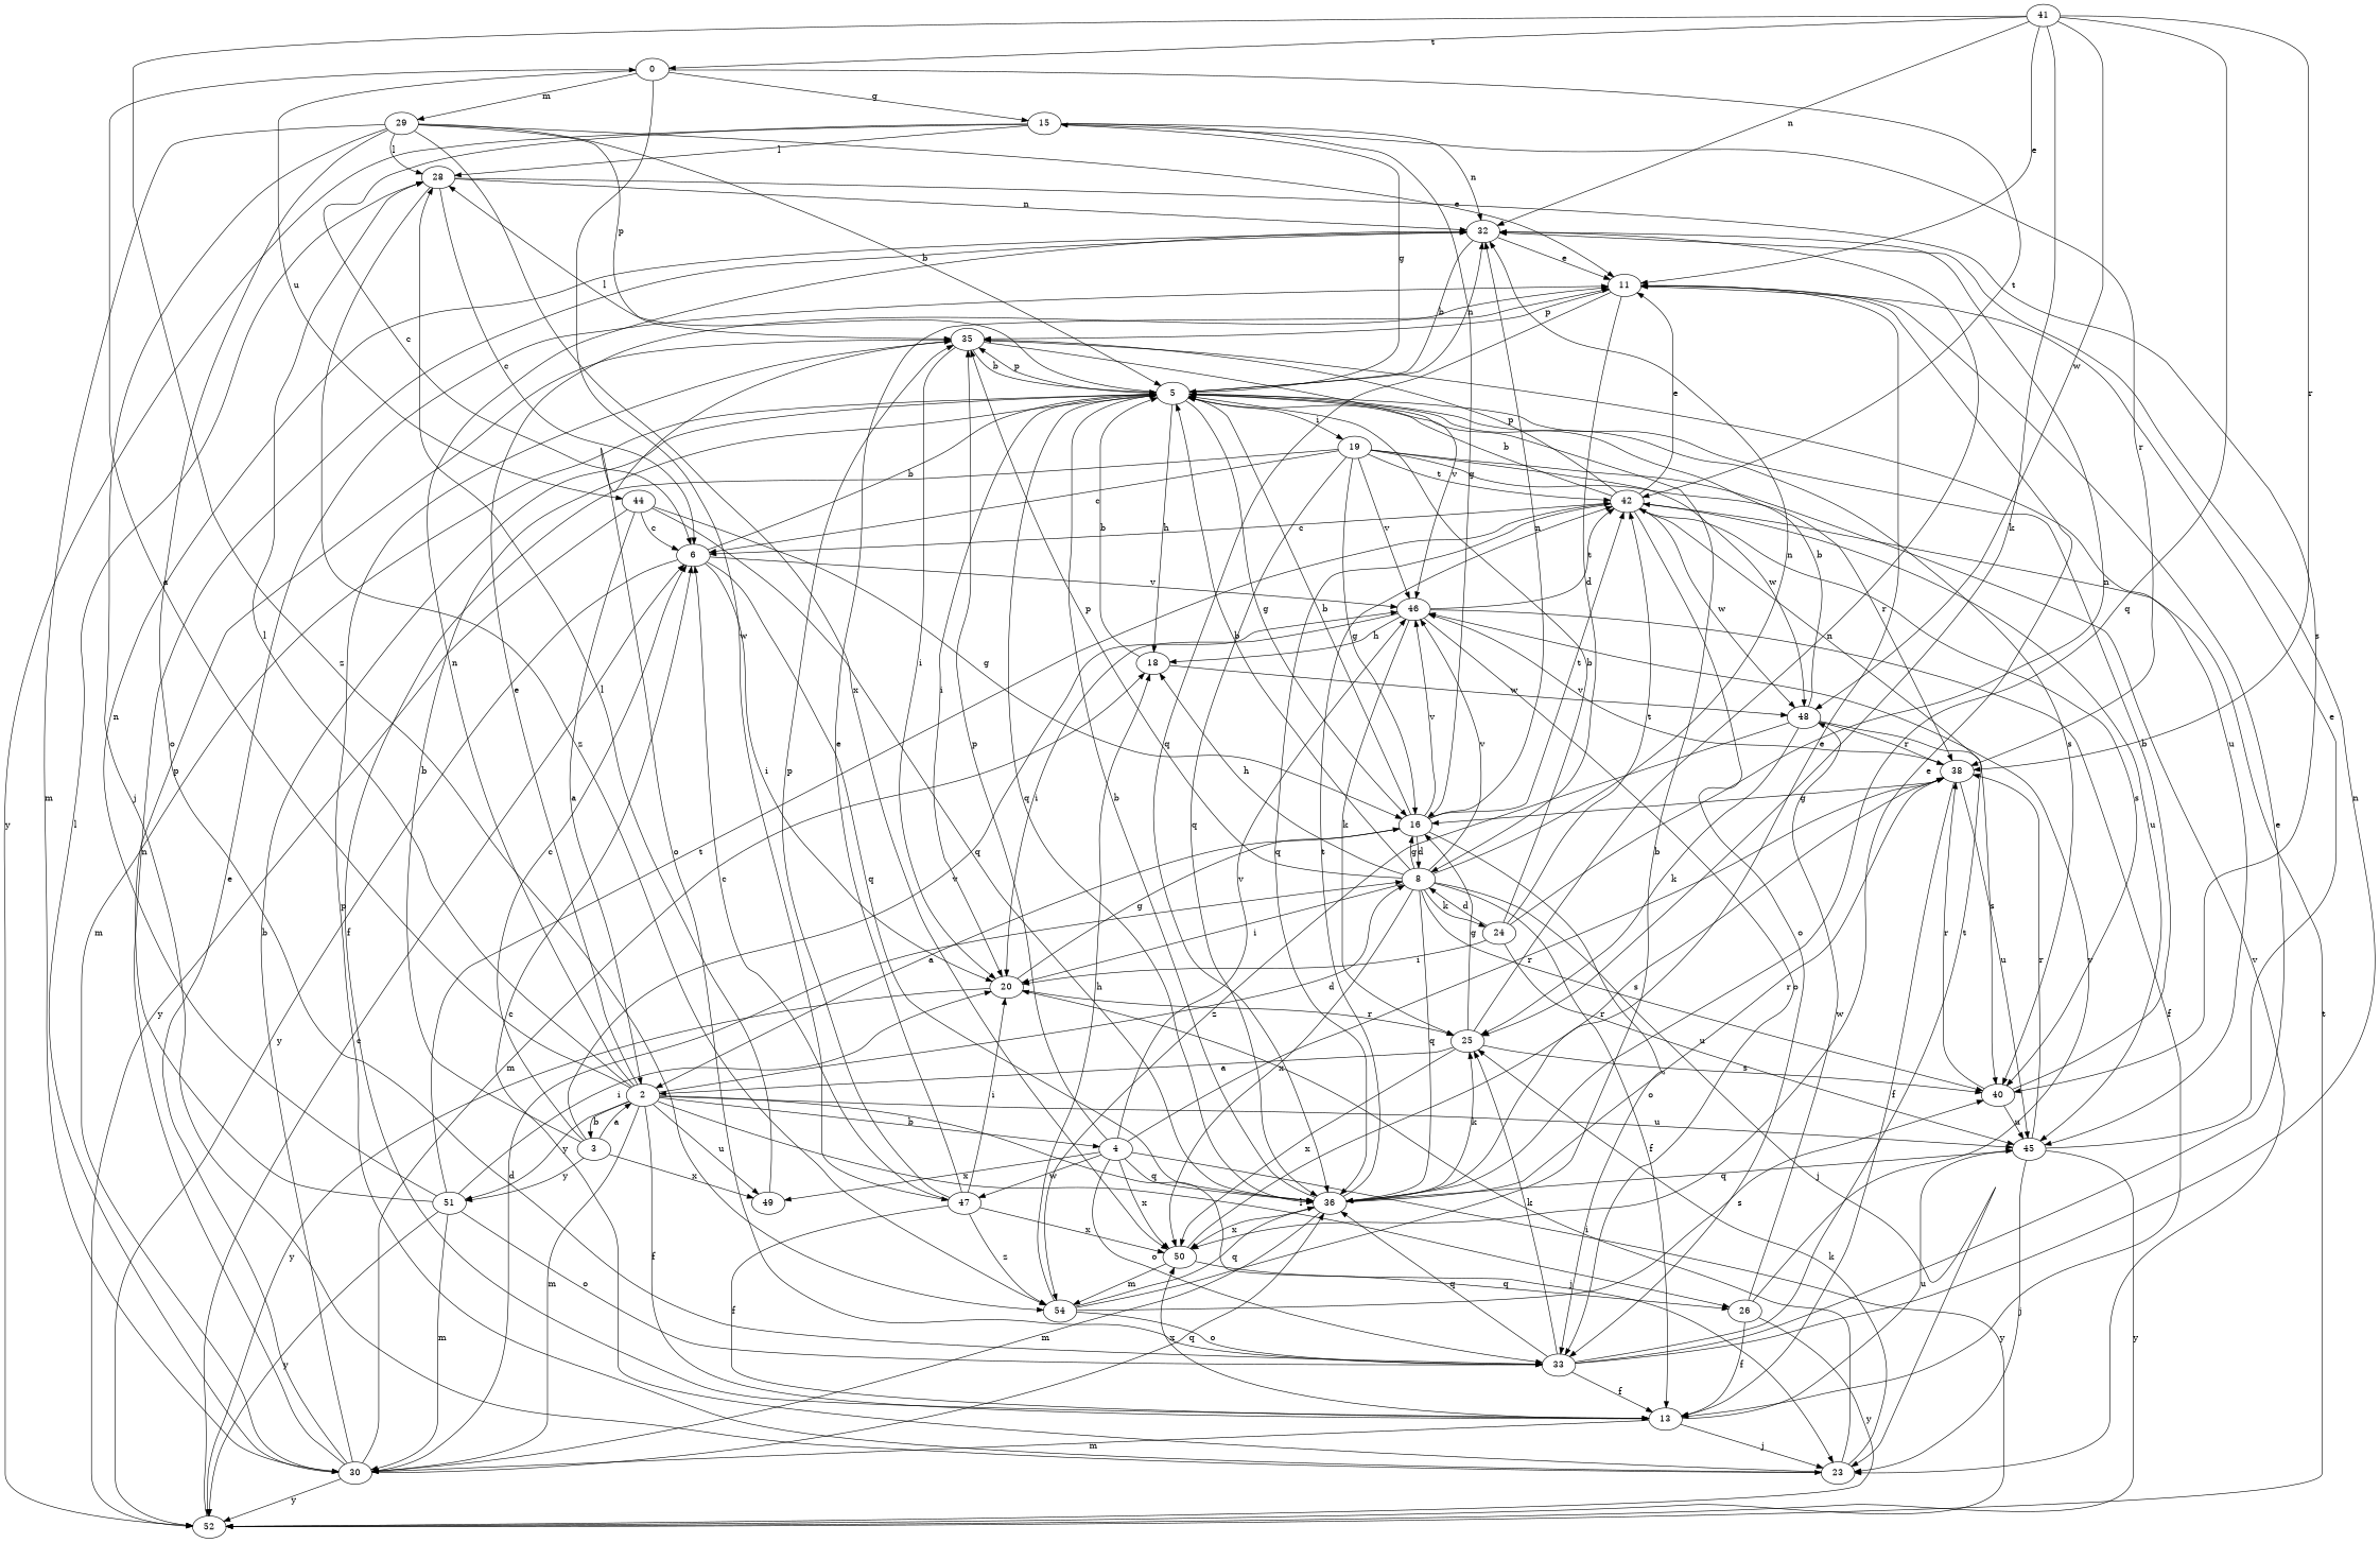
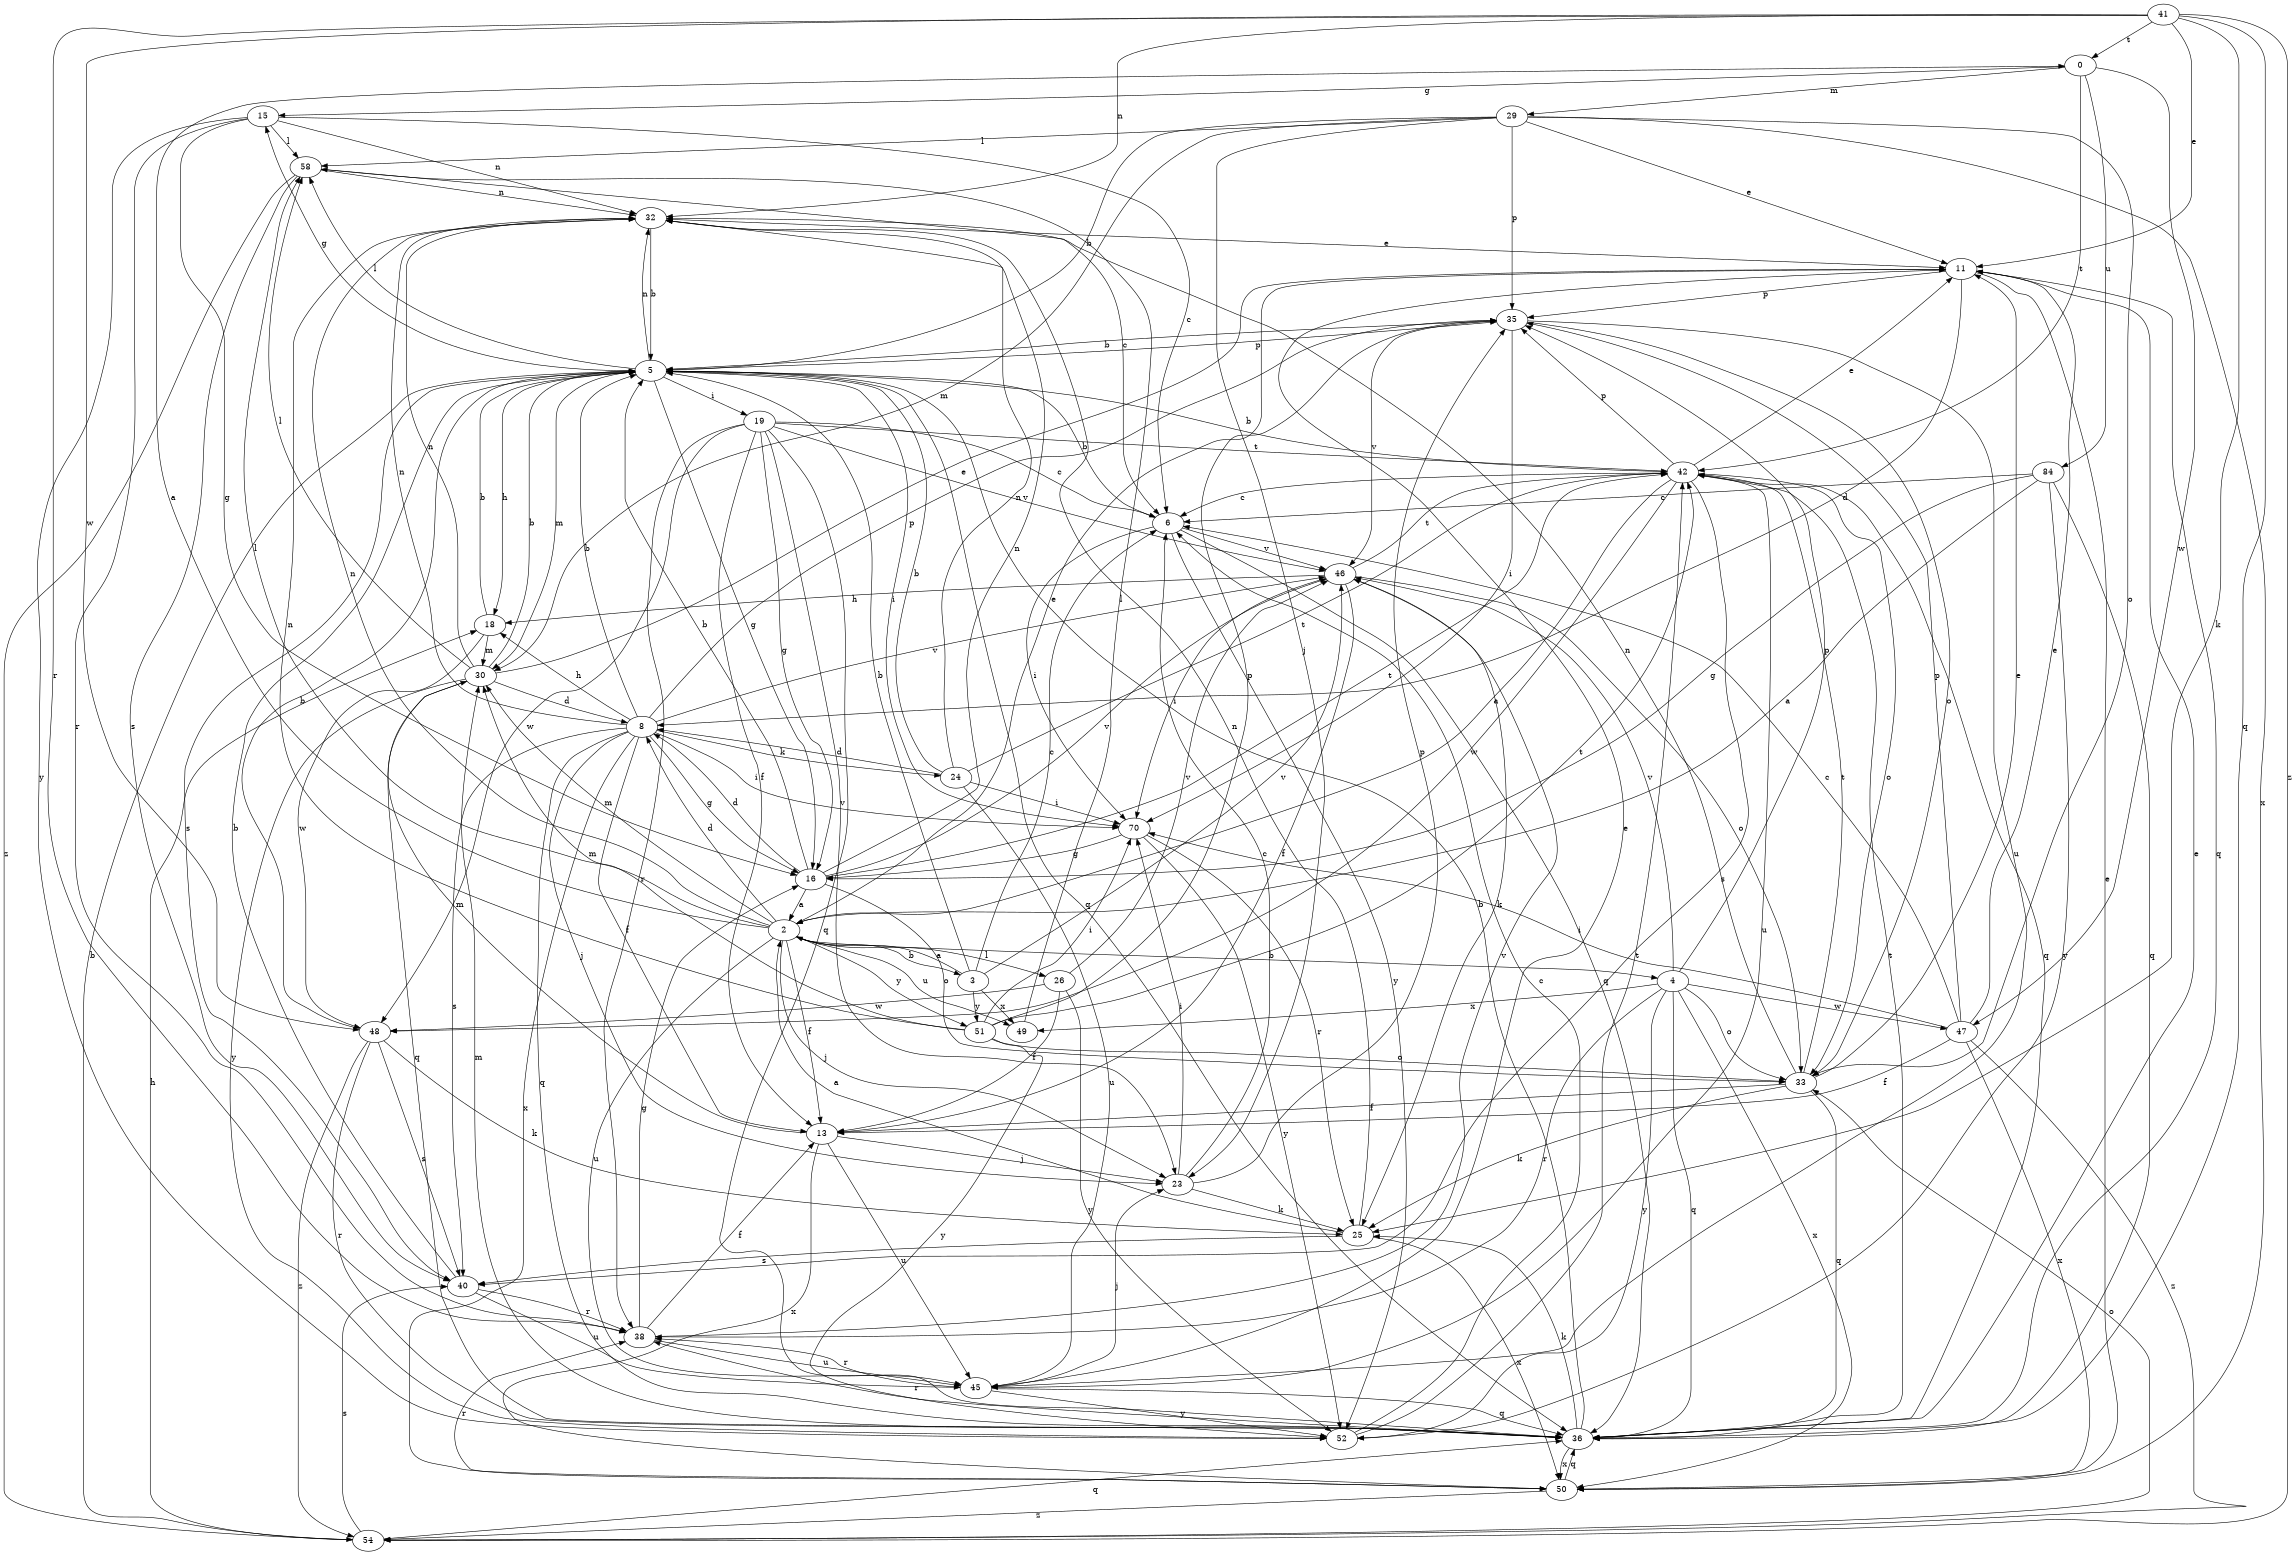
  strict digraph {
    0
    15
    29
    42
-   44
+   44 [label=84]
    47
-   28
+   28 [label=58]
    32
    6
    38
    52
    16
    11
    23
    30
    5
    33
    35
    50
    41
    36
    48
    25
    54
    2
    45
    40
    13
-   20
+   20 [label=70]
    3
    4
    8
    26
    49
    51
    46
    18
    24
    19
    0 -> 15 [label=g]
    0 -> 29 [label=m]
    0 -> 42 [label=t]
    0 -> 44 [label=u]
    0 -> 47 [label=w]
    15 -> 28 [label=l]
    15 -> 32 [label=n]
    15 -> 6 [label=c]
    15 -> 38 [label=r]
    15 -> 52 [label=y]
    15 -> 16 [label=g]
    29 -> 28 [label=l]
    29 -> 11 [label=e]
    29 -> 23 [label=j]
    29 -> 30 [label=m]
    29 -> 5 [label=b]
    29 -> 33 [label=o]
    29 -> 35 [label=p]
    29 -> 50 [label=x]
    42 -> 6 [label=c]
    42 -> 11 [label=e]
    42 -> 5 [label=b]
    42 -> 33 [label=o]
    42 -> 35 [label=p]
    42 -> 36 [label=q]
    42 -> 48 [label=w]
+   42 -> 2 [label=a]
    42 -> 45 [label=u]
    42 -> 40 [label=s]
    44 -> 6 [label=c]
    44 -> 52 [label=y]
    44 -> 16 [label=g]
    44 -> 36 [label=q]
    44 -> 2 [label=a]
    47 -> 6 [label=c]
    47 -> 11 [label=e]
    47 -> 35 [label=p]
    47 -> 50 [label=x]
    47 -> 54 [label=z]
    47 -> 13 [label=f]
    47 -> 20 [label=i]
    28 -> 32 [label=n]
    28 -> 6 [label=c]
    28 -> 54 [label=z]
    28 -> 40 [label=s]
    32 -> 11 [label=e]
    32 -> 5 [label=b]
    6 -> 52 [label=y]
    6 -> 5 [label=b]
    6 -> 36 [label=q]
    6 -> 20 [label=i]
    6 -> 46 [label=v]
    38 -> 16 [label=g]
    38 -> 45 [label=u]
    38 -> 13 [label=f]
    38 -> 46 [label=v]
    52 -> 42 [label=t]
    52 -> 6 [label=c]
    16 -> 42 [label=t]
    16 -> 32 [label=n]
    16 -> 5 [label=b]
    16 -> 33 [label=o]
    16 -> 2 [label=a]
    16 -> 8 [label=d]
    16 -> 46 [label=v]
    11 -> 35 [label=p]
    11 -> 50 [label=e]
    11 -> 36 [label=q]
    11 -> 8 [label=d]
    23 -> 6 [label=c]
    23 -> 35 [label=p]
    23 -> 25 [label=k]
    23 -> 20 [label=i]
    30 -> 28 [label=l]
    30 -> 32 [label=n]
    30 -> 52 [label=y]
    30 -> 11 [label=e]
    30 -> 5 [label=b]
    30 -> 36 [label=q]
    30 -> 8 [label=d]
    5 -> 15 [label=g]
    5 -> 28 [label=l]
    5 -> 32 [label=n]
    5 -> 16 [label=g]
    5 -> 30 [label=m]
    5 -> 35 [label=p]
    5 -> 36 [label=q]
    5 -> 40 [label=s]
    5 -> 20 [label=i]
    5 -> 18 [label=h]
    5 -> 19 [label=i]
    33 -> 42 [label=t]
    33 -> 32 [label=n]
    33 -> 11 [label=e]
    33 -> 36 [label=q]
    33 -> 25 [label=k]
    33 -> 13 [label=f]
    35 -> 5 [label=b]
    35 -> 33 [label=o]
    35 -> 45 [label=u]
    35 -> 20 [label=i]
    35 -> 46 [label=v]
    50 -> 38 [label=r]
-   50 -> 26 [label=q]
-   50 -> 54 [label=m]
+   50 -> 36 [label=q]
+   50 -> 54 [label=z]
    41 -> 0 [label=t]
    41 -> 32 [label=n]
    41 -> 38 [label=r]
    41 -> 11 [label=e]
    41 -> 36 [label=q]
    41 -> 48 [label=w]
    41 -> 25 [label=k]
    41 -> 54 [label=z]
    36 -> 42 [label=t]
    36 -> 38 [label=r]
    36 -> 11 [label=e]
    36 -> 30 [label=m]
    36 -> 5 [label=b]
    36 -> 50 [label=x]
    36 -> 25 [label=k]
-   48 -> 38 [label=r]
+   48 -> 36 [label=r]
    48 -> 5 [label=b]
    48 -> 25 [label=k]
    48 -> 54 [label=z]
    48 -> 40 [label=s]
    25 -> 32 [label=n]
-   25 -> 16 [label=g]
    25 -> 50 [label=x]
    25 -> 2 [label=a]
    25 -> 40 [label=s]
    54 -> 5 [label=b]
    54 -> 33 [label=o]
    54 -> 36 [label=q]
    54 -> 40 [label=s]
    54 -> 18 [label=h]
    2 -> 0 [label=a]
    2 -> 28 [label=l]
    2 -> 32 [label=n]
    2 -> 11 [label=e]
    2 -> 23 [label=j]
    2 -> 30 [label=m]
    2 -> 45 [label=u]
    2 -> 13 [label=f]
    2 -> 3 [label=b]
    2 -> 4 [label=b]
    2 -> 8 [label=d]
    2 -> 26 [label=l]
    2 -> 49 [label=u]
    2 -> 51 [label=y]
    45 -> 38 [label=r]
    45 -> 52 [label=y]
    45 -> 11 [label=e]
    45 -> 23 [label=j]
    45 -> 36 [label=q]
    40 -> 38 [label=r]
    40 -> 5 [label=b]
    40 -> 45 [label=u]
    13 -> 23 [label=j]
    13 -> 30 [label=m]
    13 -> 50 [label=x]
    13 -> 45 [label=u]
    20 -> 52 [label=y]
    20 -> 16 [label=g]
    20 -> 25 [label=r]
    3 -> 6 [label=c]
    3 -> 5 [label=b]
    3 -> 2 [label=a]
    3 -> 49 [label=x]
    3 -> 51 [label=y]
    3 -> 46 [label=v]
    4 -> 47 [label=w]
    4 -> 38 [label=r]
    4 -> 52 [label=y]
    4 -> 33 [label=o]
    4 -> 35 [label=p]
    4 -> 50 [label=x]
    4 -> 36 [label=q]
    4 -> 49 [label=x]
    4 -> 46 [label=v]
    8 -> 32 [label=n]
    8 -> 16 [label=g]
    8 -> 23 [label=j]
    8 -> 5 [label=b]
    8 -> 35 [label=p]
    8 -> 50 [label=x]
    8 -> 36 [label=q]
    8 -> 40 [label=s]
    8 -> 13 [label=f]
    8 -> 20 [label=i]
    8 -> 46 [label=v]
    8 -> 18 [label=h]
    8 -> 24 [label=k]
    26 -> 52 [label=y]
    26 -> 48 [label=w]
    26 -> 13 [label=f]
    26 -> 46 [label=v]
    49 -> 28 [label=l]
    51 -> 42 [label=t]
    51 -> 32 [label=n]
    51 -> 52 [label=y]
    51 -> 30 [label=m]
    51 -> 33 [label=o]
    51 -> 35 [label=p]
    51 -> 20 [label=i]
    46 -> 42 [label=t]
    46 -> 33 [label=o]
    46 -> 25 [label=k]
    46 -> 13 [label=f]
    46 -> 20 [label=i]
    46 -> 18 [label=h]
-   30 -> 18 [label=m]
+   18 -> 30 [label=m]
    18 -> 5 [label=b]
    18 -> 48 [label=w]
    24 -> 42 [label=t]
    24 -> 32 [label=n]
    24 -> 5 [label=b]
    24 -> 45 [label=u]
    24 -> 20 [label=i]
    24 -> 8 [label=d]
    19 -> 42 [label=t]
    19 -> 6 [label=c]
    19 -> 38 [label=r]
    19 -> 16 [label=g]
    19 -> 23 [label=v]
    19 -> 36 [label=q]
    19 -> 48 [label=w]
    19 -> 13 [label=f]
    19 -> 46 [label=v]
  }
